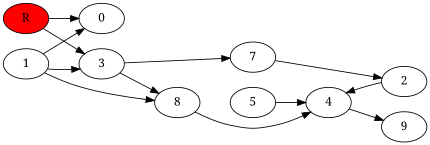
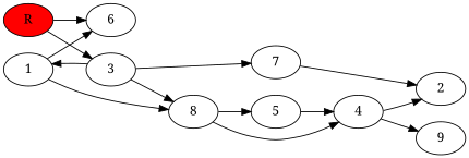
  digraph {
    fontname="Noto Serif"
    rankdir=LR
    node [fontname="Noto Serif"]
    edge [fontname="Noto Serif"]
    1
-   6 [label=0]
+   6
    8
    2
    4
    9
    3
    7
    5
    R [fillcolor="#ff0000" style=filled]
    1 -> 6
    1 -> 8
    8 -> 4
-   2 -> 4
+   8 -> 5
+   4 -> 2
    4 -> 9
-   1 -> 3
+   3 -> 1
    3 -> 8
    3 -> 7
    7 -> 2
    5 -> 4
    R -> 6
    R -> 3
  }
